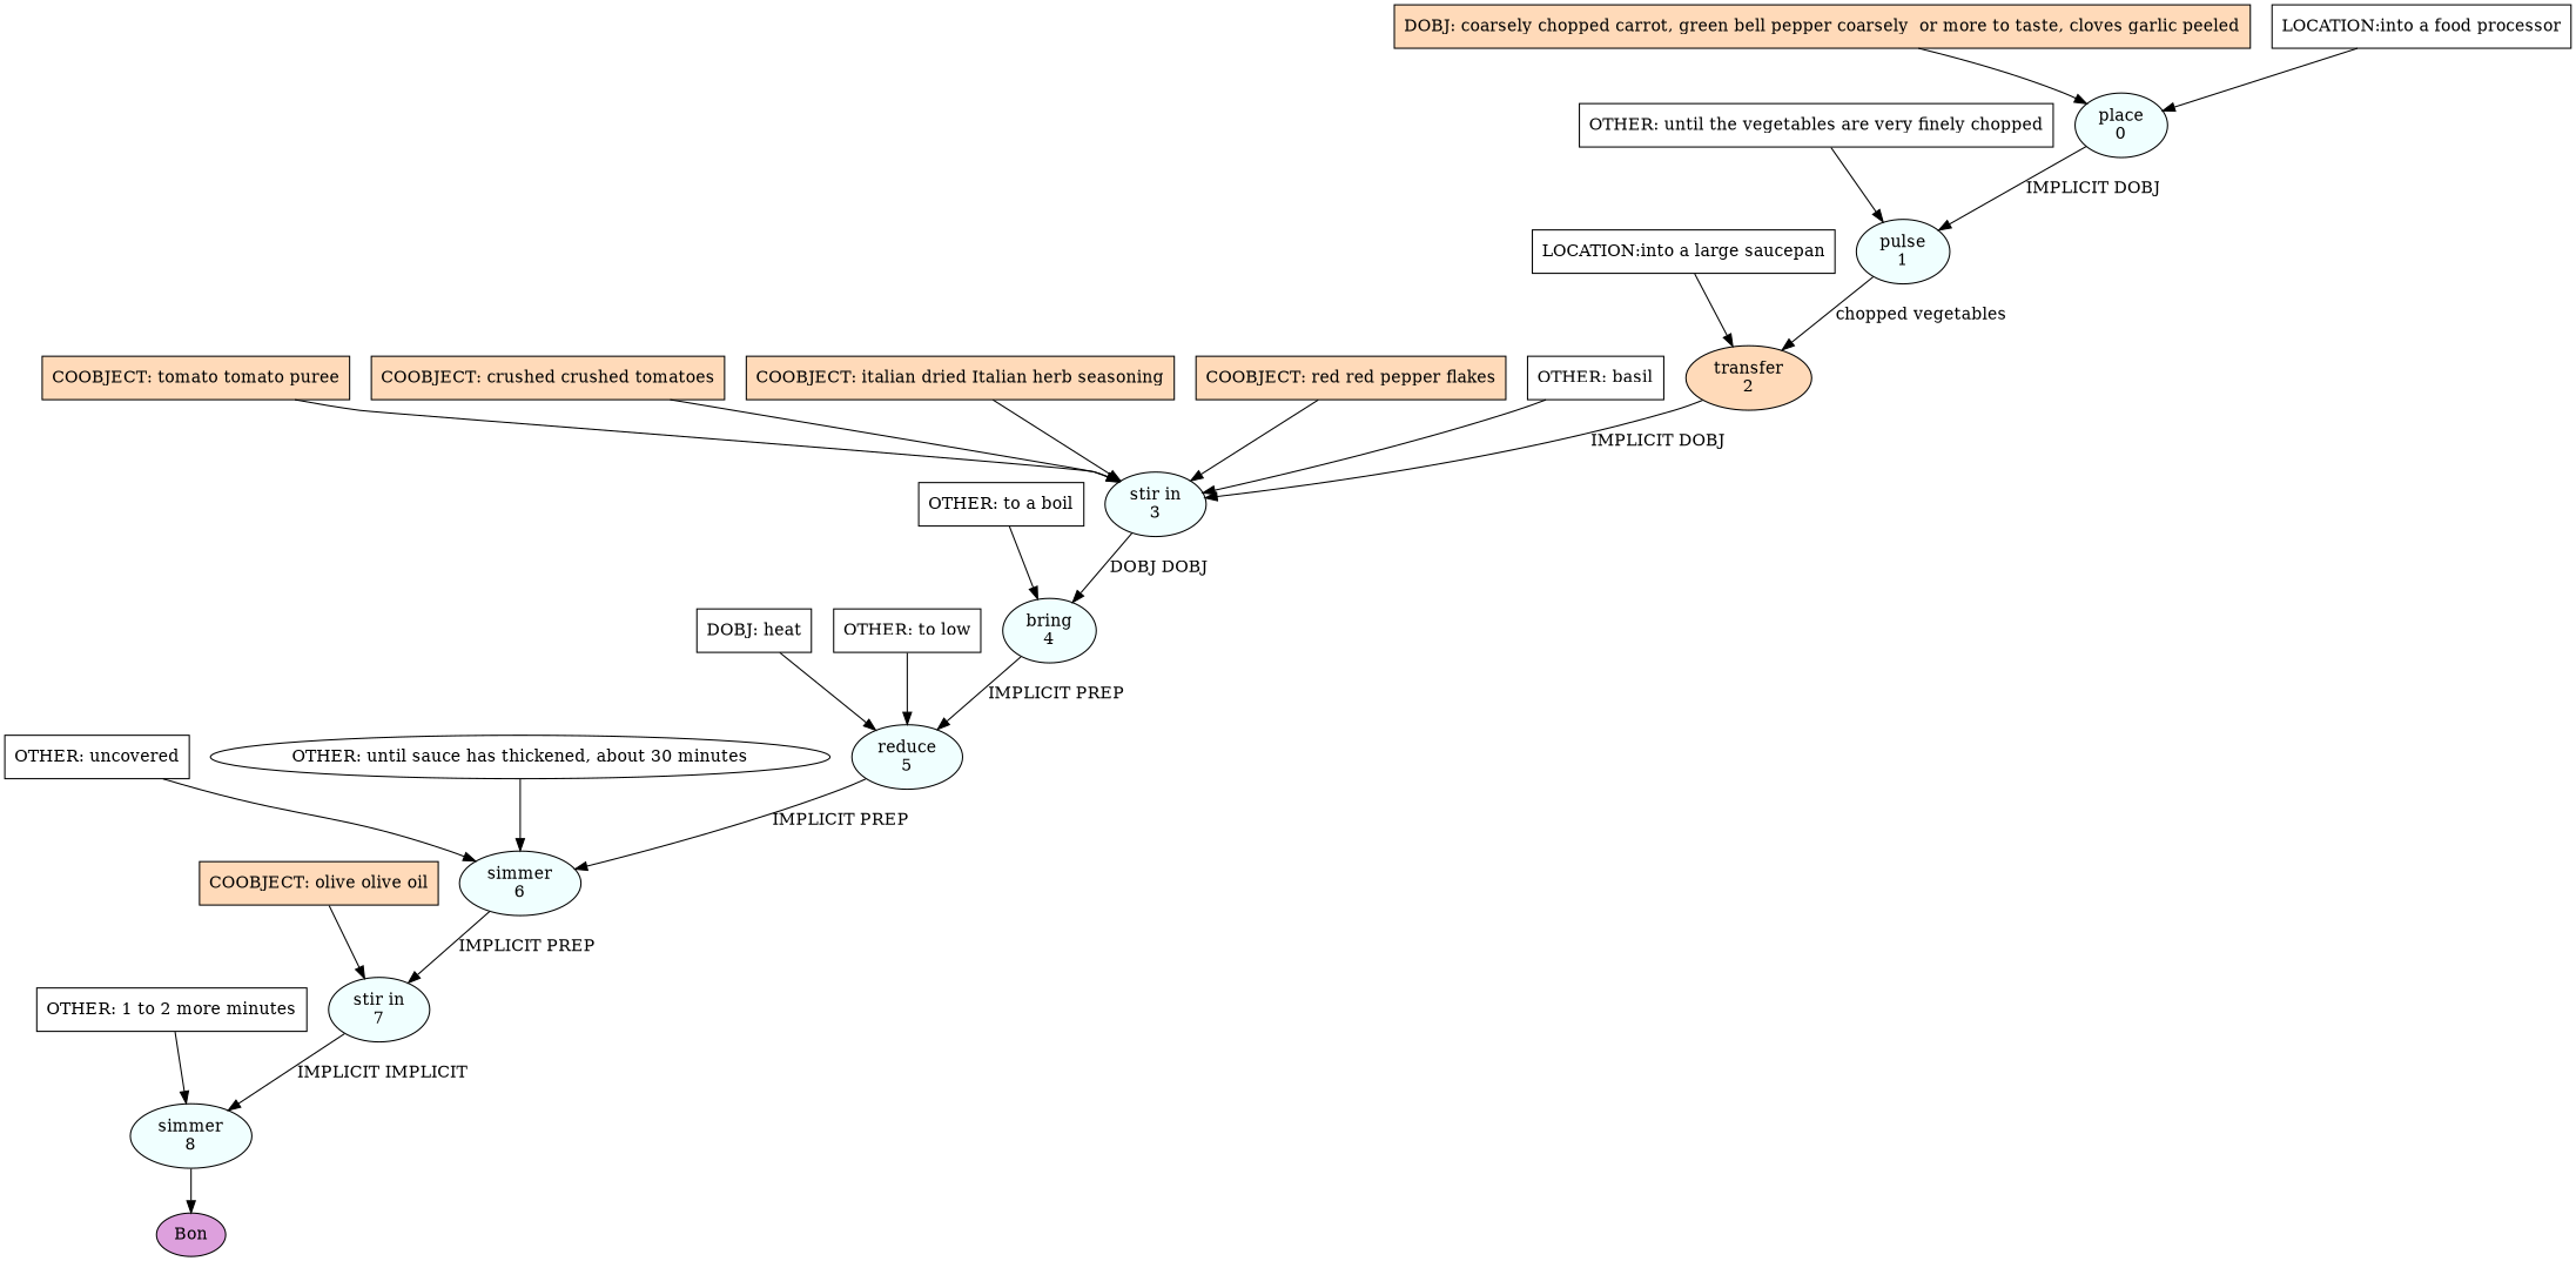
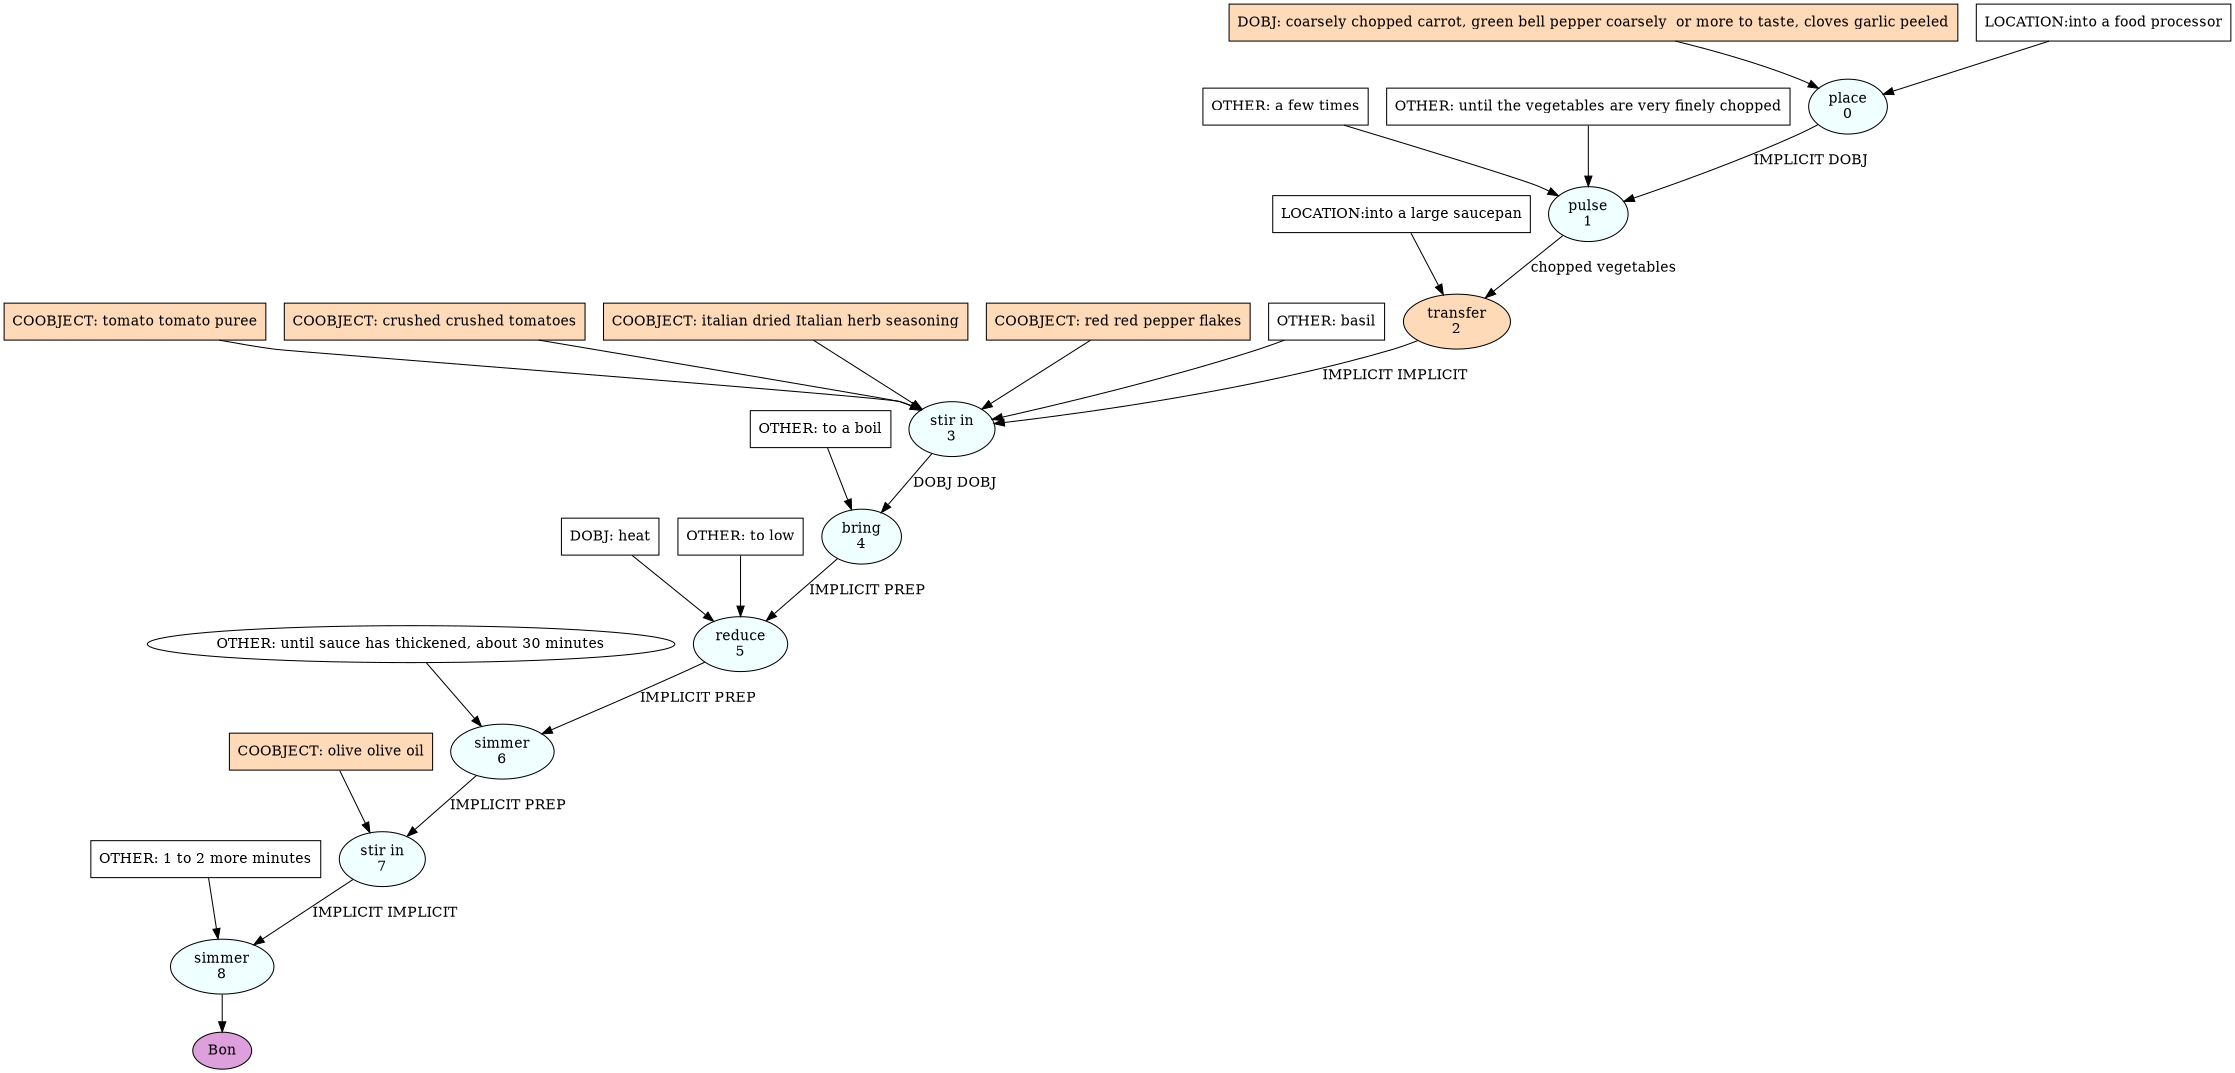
  digraph {
    node [fillcolor=white shape=box style=filled]
    n1 [fillcolor=azure label="place\n0" shape=oval]
    n2 [fillcolor=azure label="pulse\n1" shape=oval]
    n3 [fillcolor=peachpuff label="transfer\n2" shape=oval]
    n4 [fillcolor=azure label="stir in\n3" shape=oval]
    n5 [fillcolor=azure label="bring\n4" shape=oval]
    n6 [fillcolor=azure label="reduce\n5" shape=oval]
    n7 [fillcolor=azure label="simmer\n6" shape=oval]
    n8 [fillcolor=azure label="stir in\n7" shape=oval]
    n9 [fillcolor=azure label="simmer\n8" shape=oval]
    n10 [fillcolor=plum label=Bon shape=oval]
    n11 [fillcolor=peachpuff label="DOBJ: coarsely chopped carrot, green bell pepper coarsely  or more to taste, cloves garlic peeled"]
    n12 [label="LOCATION:into a food processor"]
+   n13 [label="OTHER: a few times"]
    n14 [label="OTHER: until the vegetables are very finely chopped"]
    n15 [label="LOCATION:into a large saucepan"]
    n16 [fillcolor=peachpuff label="COOBJECT: tomato tomato puree"]
    n17 [fillcolor=peachpuff label="COOBJECT: crushed crushed tomatoes"]
    n18 [fillcolor=peachpuff label="COOBJECT: italian dried Italian herb seasoning"]
    n19 [fillcolor=peachpuff label="COOBJECT: red red pepper flakes"]
    n20 [label="OTHER: basil"]
    n21 [label="OTHER: to a boil"]
    n22 [label="DOBJ: heat"]
    n23 [label="OTHER: to low"]
-   n24 [label="OTHER: uncovered"]
    n25 [label="OTHER: until sauce has thickened, about 30 minutes" shape=ellipse]
    n26 [fillcolor=peachpuff label="COOBJECT: olive olive oil"]
    n27 [label="OTHER: 1 to 2 more minutes"]
    n1 -> n2 [label="IMPLICIT DOBJ"]
    n2 -> n3 [label="chopped vegetables"]
-   n3 -> n4 [label="IMPLICIT DOBJ"]
+   n3 -> n4 [label="IMPLICIT IMPLICIT"]
    n4 -> n5 [label="DOBJ DOBJ"]
    n5 -> n6 [label="IMPLICIT PREP"]
    n6 -> n7 [label="IMPLICIT PREP"]
    n7 -> n8 [label="IMPLICIT PREP"]
    n8 -> n9 [label="IMPLICIT IMPLICIT"]
    n9 -> n10
    n11 -> n1
    n12 -> n1
+   n13 -> n2
    n14 -> n2
    n15 -> n3
    n16 -> n4
    n17 -> n4
    n18 -> n4
    n19 -> n4
    n20 -> n4
    n21 -> n5
    n22 -> n6
    n23 -> n6
-   n24 -> n7
    n25 -> n7
    n26 -> n8
    n27 -> n9
  }
